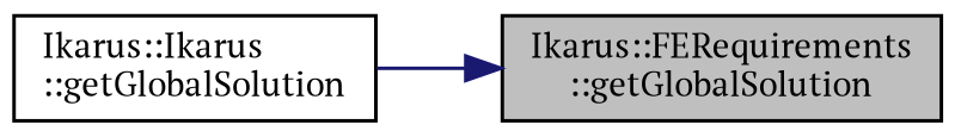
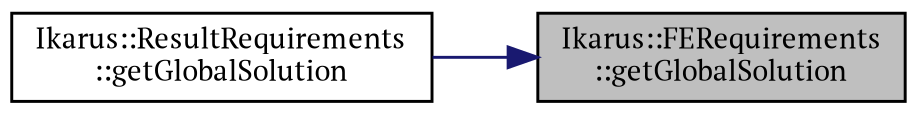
  digraph {
    rankdir=RL
    fontname="PT Serif"
    node [color=black fontname="PT Serif" fontsize=10 shape=record style=filled]
    n1 [fillcolor=grey75 fontcolor=black height=0.2 label="Ikarus::FERequirements\l::getGlobalSolution" width=0.4]
-   n2 [fillcolor=white height=0.2 label="Ikarus::Ikarus\l::getGlobalSolution" width=0.4]
+   n2 [fillcolor=white height=0.2 label="Ikarus::ResultRequirements\l::getGlobalSolution" width=0.4]
    n1 -> n2 [color=midnightblue dir=back fontname="PT Serif" fontsize=10 labelfontname=Helvetica labelfontsize=10 style=solid]
  }
